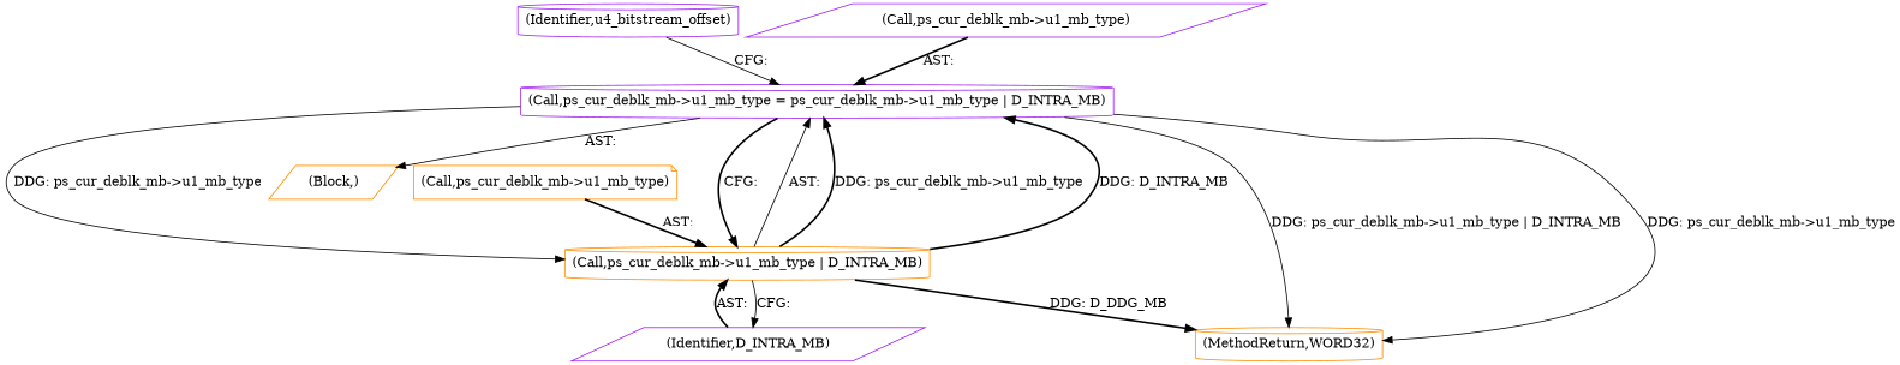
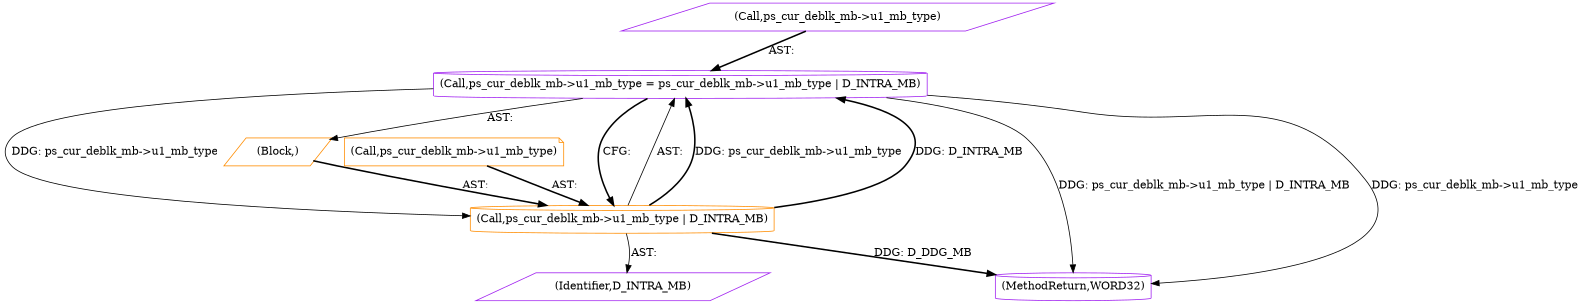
  digraph {
    node [color=purple shape=cylinder]
    edge [style=bold]
    n1 [label="(Call,ps_cur_deblk_mb->u1_mb_type = ps_cur_deblk_mb->u1_mb_type | D_INTRA_MB)"]
    n2 [color=darkorange label="(Call,ps_cur_deblk_mb->u1_mb_type | D_INTRA_MB)"]
    n3 [color=darkorange label="(Block,)" shape=parallelogram]
-   n4 [color=darkorange label="(MethodReturn,WORD32)"]
+   n4 [label="(MethodReturn,WORD32)"]
    n5 [label="(Identifier,D_INTRA_MB)" shape=parallelogram]
    n6 [color=darkorange label="(Call,ps_cur_deblk_mb->u1_mb_type)" shape=note]
-   n7 [label="(Identifier,u4_bitstream_offset)"]
    n8 [label="(Call,ps_cur_deblk_mb->u1_mb_type)" shape=parallelogram]
    n1 -> n2 [label="CFG: "]
    n1 -> n2 [label="DDG: ps_cur_deblk_mb->u1_mb_type" style=solid]
    n1 -> n3 [label="AST: " style=solid]
    n1 -> n4 [label="DDG: ps_cur_deblk_mb->u1_mb_type" style=solid]
    n1 -> n4 [label="DDG: ps_cur_deblk_mb->u1_mb_type | D_INTRA_MB" style=solid]
    n2 -> n1 [label="AST: " style=solid]
    n2 -> n1 [label="DDG: ps_cur_deblk_mb->u1_mb_type"]
    n2 -> n1 [label="DDG: D_INTRA_MB"]
    n2 -> n4 [label="DDG: D_DDG_MB"]
-   n2 -> n5 [label="CFG: " style=solid]
-   n5 -> n2 [label="AST: "]
+   n2 -> n5 [label="AST: " style=solid]
+   n3 -> n2 [label="AST: "]
    n6 -> n2 [label="AST: "]
-   n7 -> n1 [label="CFG: " style=solid]
    n8 -> n1 [label="AST: "]
  }
